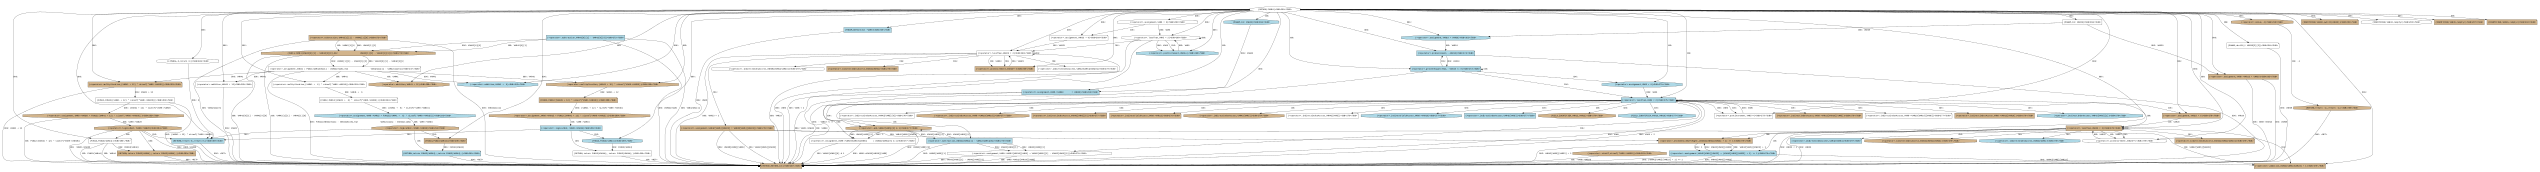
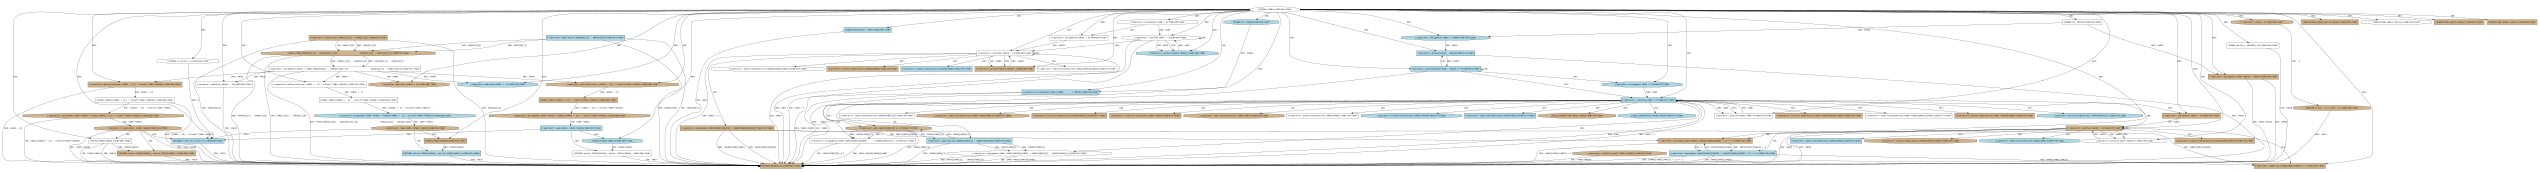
  digraph {
    fontname="Liberation Mono"
    node [fillcolor=tan fontname="Liberation Mono" shape=octagon style=filled]
    edge [fontname="Liberation Mono"]
    n1 [fillcolor=white label="(METHOD,FUN10)<SUB>259</SUB>"]
    n2 [fillcolor=lightblue label="(PARAM,DWTContext *VAR8)<SUB>259</SUB>" shape=note]
    n3 [fillcolor=white label="(PARAM,uint16_t VAR38[2][2])<SUB>259</SUB>" shape=note]
    n4 [fillcolor=white label="(PARAM,int VAR39)<SUB>260</SUB>" shape=box]
    n5 [fillcolor=lightblue label="(PARAM,int VAR40)<SUB>260</SUB>"]
    n6 [fillcolor=lightblue label="(&lt;operator&gt;.assignment,VAR10 = VAR39)<SUB>262</SUB>"]
    n7 [label="(&lt;operator&gt;.assignment,VAR8-&gt;VAR13 = VAR39)<SUB>265</SUB>" shape=box]
    n8 [fillcolor=lightblue label="(&lt;operator&gt;.assignment,VAR8-&gt;VAR40       = VAR40)<SUB>266</SUB>" shape=note]
    n9 [fillcolor=lightblue label="(RETURN,return 0;,return 0;)<SUB>300</SUB>" shape=box]
    n10 [fillcolor=white label="(&lt;operator&gt;.lessThan,VAR5 &lt; 2)<SUB>268</SUB>"]
    n11 [fillcolor=lightblue label="(&lt;operator&gt;.postIncrement,VAR5++)<SUB>268</SUB>"]
    n12 [fillcolor=lightblue label="(&lt;operator&gt;.greaterEqualsThan,--VAR10 &gt;= 0)<SUB>274</SUB>" shape=note]
    n13 [label="(IDENTIFIER,VAR40,switch(VAR40))<SUB>281</SUB>" shape=note]
    n14 [fillcolor=white label="(LITERAL,0,return 0;)<SUB>300</SUB>"]
    n15 [fillcolor=white label="(&lt;operator&gt;.assignment,VAR5 = 0)<SUB>268</SUB>"]
    n16 [fillcolor=white label="(&lt;operator&gt;.lessThan,VAR23 &lt; 2)<SUB>269</SUB>" shape=note]
    n17 [label="(&lt;operator&gt;.postIncrement,VAR23++)<SUB>269</SUB>" shape=box]
    n18 [fillcolor=lightblue label="(&lt;operator&gt;.lessThan,VAR5 &lt; 2)<SUB>275</SUB>" shape=note]
    n19 [fillcolor=white label="(&lt;operator&gt;.postIncrement,VAR5++)<SUB>275</SUB>" shape=box]
    n20 [fillcolor=white label="(IDENTIFIER,VAR43,&lt;empty&gt;)<SUB>282</SUB>"]
    n21 [label="(IDENTIFIER,VAR45,&lt;empty&gt;)<SUB>287</SUB>" shape=box]
    n22 [label="(IDENTIFIER,VAR46,&lt;empty&gt;)<SUB>292</SUB>" shape=note]
    n23 [fillcolor=white label="(&lt;operator&gt;.assignment,VAR23 = 0)<SUB>269</SUB>" shape=note]
    n24 [fillcolor=lightblue label="(&lt;operator&gt;.preDecrement,--VAR10)<SUB>274</SUB>" shape=note]
    n25 [fillcolor=lightblue label="(&lt;operator&gt;.assignment,VAR5 = 0)<SUB>275</SUB>"]
    n26 [label="(&lt;operator&gt;.minus,-1)<SUB>298</SUB>"]
    n27 [label="(&lt;operator&gt;.lessThan,VAR23 &lt; 2)<SUB>278</SUB>" shape=note]
    n28 [fillcolor=white label="(&lt;operator&gt;.postIncrement,VAR23++)<SUB>278</SUB>"]
    n29 [label="(&lt;operator&gt;.and,VAR42[VAR5][0] &amp; 1)<SUB>277</SUB>"]
    n30 [label="(&lt;operator&gt;.assignment,VAR23 = 0)<SUB>278</SUB>" shape=box]
    n31 [label="(&lt;operator&gt;.multiplication,(VAR41 + 12) * sizeof(*VAR8-&gt;VAR28))<SUB>283</SUB>" shape=note]
    n32 [fillcolor=white label="(FUN13,FUN13(VAR44))<SUB>285</SUB>" shape=note]
    n33 [label="(&lt;operator&gt;.multiplication,(VAR41 + 12) * sizeof(*VAR8-&gt;VAR15))<SUB>288</SUB>"]
    n34 [fillcolor=lightblue label="(FUN13,FUN13(VAR44))<SUB>290</SUB>"]
    n35 [fillcolor=white label="(&lt;operator&gt;.multiplication,(VAR41 +  6) * sizeof(*VAR8-&gt;VAR15))<SUB>293</SUB>" shape=box]
    n36 [label="(FUN13,FUN13(VAR44))<SUB>295</SUB>" shape=note]
    n37 [label="(&lt;operator&gt;.arithmeticShiftRight,(VAR42[VAR5][VAR23] + 1) &gt;&gt; 1)<SUB>279</SUB>" shape=box]
    n38 [fillcolor=white label="(&lt;operator&gt;.addition,VAR41 + 12)<SUB>283</SUB>" shape=box]
    n39 [label="(&lt;operator&gt;.addition,VAR41 + 12)<SUB>288</SUB>"]
    n40 [fillcolor=lightblue label="(&lt;operator&gt;.addition,VAR41 +  6)<SUB>293</SUB>"]
    n41 [label="(&lt;operator&gt;.addition,VAR42[VAR5][VAR23] + 1)<SUB>279</SUB>" shape=note]
    n42 [label="(METHOD_RETURN,int)<SUB>259</SUB>" shape=box]
    n43 [label="(&lt;operator&gt;.assignment,VAR42[VAR5][VAR23] = VAR38[VAR5][VAR23])<SUB>270</SUB>" shape=note]
    n44 [fillcolor=white label="(&lt;operator&gt;.indirectIndexAccess,VAR42[VAR5][VAR23])<SUB>270</SUB>" shape=box]
    n45 [fillcolor=white label="(&lt;operator&gt;.indirectIndexAccess,VAR38[VAR5][VAR23])<SUB>270</SUB>"]
    n46 [label="(&lt;operator&gt;.indirectIndexAccess,VAR42[VAR5])<SUB>270</SUB>" shape=box]
+   n47 [fillcolor=lightblue label="(&lt;operator&gt;.indirectIndexAccess,VAR38[VAR5])<SUB>270</SUB>" shape=box]
    n48 [fillcolor=white label="(&lt;operator&gt;.assignment,VAR8-&gt;VAR12[VAR10][VAR5] = VAR42[VAR5][1] - VAR42[VAR5][0])<SUB>276</SUB>"]
    n49 [fillcolor=white label="(&lt;operator&gt;.assignment,VAR8-&gt;VAR19[VAR10][VAR5]     = VAR42[VAR5][0] &amp; 1)<SUB>277</SUB>" shape=box]
    n50 [fillcolor=lightblue label="(&lt;operator&gt;.subtraction,VAR42[VAR5][1] - VAR42[VAR5][0])<SUB>276</SUB>" shape=box]
    n51 [label="(&lt;operator&gt;.indirectIndexAccess,VAR8-&gt;VAR12[VAR10][VAR5])<SUB>276</SUB>" shape=box]
    n52 [fillcolor=white label="(&lt;operator&gt;.indirectIndexAccess,VAR8-&gt;VAR19[VAR10][VAR5])<SUB>277</SUB>" shape=note]
    n53 [label="(&lt;operator&gt;.indirectIndexAccess,VAR8-&gt;VAR12[VAR10])<SUB>276</SUB>" shape=box]
    n54 [fillcolor=lightblue label="(&lt;operator&gt;.indirectIndexAccess,VAR42[VAR5][1])<SUB>276</SUB>"]
    n55 [fillcolor=white label="(&lt;operator&gt;.indirectIndexAccess,VAR42[VAR5][0])<SUB>276</SUB>" shape=box]
    n56 [label="(&lt;operator&gt;.indirectIndexAccess,VAR8-&gt;VAR19[VAR10])<SUB>277</SUB>"]
    n57 [label="(&lt;operator&gt;.indirectIndexAccess,VAR42[VAR5][0])<SUB>277</SUB>" shape=box]
    n58 [label="(&lt;operator&gt;.indirectFieldAccess,VAR8-&gt;VAR12)<SUB>276</SUB>" shape=note]
    n59 [label="(&lt;operator&gt;.indirectIndexAccess,VAR42[VAR5])<SUB>276</SUB>"]
    n60 [fillcolor=white label="(&lt;operator&gt;.indirectIndexAccess,VAR42[VAR5])<SUB>276</SUB>" shape=note]
    n61 [fillcolor=lightblue label="(&lt;operator&gt;.indirectFieldAccess,VAR8-&gt;VAR19)<SUB>277</SUB>"]
    n62 [fillcolor=lightblue label="(&lt;operator&gt;.indirectIndexAccess,VAR42[VAR5])<SUB>277</SUB>" shape=box]
    n63 [label="(FIELD_IDENTIFIER,VAR12,VAR12)<SUB>276</SUB>"]
    n64 [fillcolor=lightblue label="(FIELD_IDENTIFIER,VAR19,VAR19)<SUB>277</SUB>"]
    n65 [label="(RETURN,return -1;,return -1;)<SUB>298</SUB>"]
    n66 [fillcolor=lightblue label="(&lt;operator&gt;.assignment,VAR42[VAR5][VAR23] = (VAR42[VAR5][VAR23] + 1) &gt;&gt; 1)<SUB>279</SUB>" shape=note]
    n67 [label="(&lt;operator&gt;.indirectIndexAccess,VAR42[VAR5][VAR23])<SUB>279</SUB>" shape=note]
    n68 [fillcolor=lightblue label="(&lt;operator&gt;.indirectIndexAccess,VAR42[VAR5])<SUB>279</SUB>" shape=note]
    n69 [label="(&lt;operator&gt;.indirectIndexAccess,VAR42[VAR5][VAR23])<SUB>279</SUB>"]
    n70 [fillcolor=lightblue label="(&lt;operator&gt;.indirectIndexAccess,VAR42[VAR5])<SUB>279</SUB>"]
    n71 [fillcolor=white label="(FUN12,FUN12((VAR41 + 12) * sizeof(*VAR8-&gt;VAR28)))<SUB>283</SUB>" shape=box]
    n72 [label="(RETURN,return FUN13(VAR44);,return FUN13(VAR44);)<SUB>285</SUB>" shape=box]
    n73 [label="(FUN12,FUN12((VAR41 + 12) * sizeof(*VAR8-&gt;VAR15)))<SUB>288</SUB>" shape=note]
    n74 [fillcolor=white label="(RETURN,return FUN13(VAR44);,return FUN13(VAR44);)<SUB>290</SUB>" shape=box]
    n75 [fillcolor=white label="(FUN12,FUN12((VAR41 +  6) * sizeof(*VAR8-&gt;VAR15)))<SUB>293</SUB>" shape=note]
    n76 [fillcolor=lightblue label="(RETURN,return FUN13(VAR44);,return FUN13(VAR44);)<SUB>295</SUB>" shape=note]
    n77 [fillcolor=white label="(&lt;operator&gt;.assignment,VAR41 = FUN11(VAR42[0][1] - VAR42[0][0],\012                   VAR42[1][1] - VAR42[1][0]))<SUB>272</SUB>" shape=note]
    n78 [label="(FUN11,FUN11(VAR42[0][1] - VAR42[0][0],\012                   VAR42[1][1] - VAR42[1][0]))<SUB>272</SUB>"]
    n79 [label="(&lt;operator&gt;.assignment,VAR8-&gt;VAR28 = FUN12((VAR41 + 12) * sizeof(*VAR8-&gt;VAR28)))<SUB>283</SUB>"]
    n80 [label="(&lt;operator&gt;.logicalNot,!VAR8-&gt;VAR28)<SUB>284</SUB>"]
    n81 [label="(&lt;operator&gt;.assignment,VAR8-&gt;VAR15 = FUN12((VAR41 + 12) * sizeof(*VAR8-&gt;VAR15)))<SUB>288</SUB>"]
    n82 [fillcolor=lightblue label="(&lt;operator&gt;.logicalNot,!VAR8-&gt;VAR15)<SUB>289</SUB>" shape=box]
    n83 [fillcolor=lightblue label="(&lt;operator&gt;.assignment,VAR8-&gt;VAR15 = FUN12((VAR41 +  6) * sizeof(*VAR8-&gt;VAR15)))<SUB>293</SUB>"]
    n84 [label="(&lt;operator&gt;.logicalNot,!VAR8-&gt;VAR15)<SUB>294</SUB>"]
    n85 [fillcolor=lightblue label="(&lt;operator&gt;.subtraction,VAR42[0][1] - VAR42[0][0])<SUB>272</SUB>" shape=box]
    n86 [label="(&lt;operator&gt;.subtraction,VAR42[1][1] - VAR42[1][0])<SUB>273</SUB>" shape=note]
    n87 [label="(&lt;operator&gt;.sizeOf,sizeof(*VAR8-&gt;VAR28))<SUB>283</SUB>"]
    n1 -> n2 [label="DDG: "]
    n1 -> n3 [label="DDG: "]
    n1 -> n4 [label="DDG: "]
    n1 -> n5 [label="DDG: "]
    n1 -> n6 [label="DDG: "]
    n1 -> n7 [label="DDG: "]
    n1 -> n8 [label="DDG: "]
    n1 -> n9 [label="DDG: "]
    n1 -> n10 [label="DDG: "]
    n1 -> n11 [label="DDG: "]
    n1 -> n12 [label="DDG: "]
    n1 -> n13 [label="DDG: "]
    n1 -> n14 [label="DDG: "]
    n1 -> n15 [label="DDG: "]
    n1 -> n16 [label="DDG: "]
    n1 -> n17 [label="DDG: "]
    n1 -> n18 [label="DDG: "]
    n1 -> n19 [label="DDG: "]
    n1 -> n20 [label="DDG: "]
    n1 -> n21 [label="DDG: "]
    n1 -> n22 [label="DDG: "]
    n1 -> n23 [label="DDG: "]
    n1 -> n24 [label="DDG: "]
    n1 -> n25 [label="DDG: "]
    n1 -> n26 [label="DDG: "]
    n1 -> n27 [label="DDG: "]
    n1 -> n28 [label="DDG: "]
    n1 -> n29 [label="DDG: "]
    n1 -> n30 [label="DDG: "]
    n1 -> n31 [label="DDG: "]
    n1 -> n32 [label="DDG: "]
    n1 -> n33 [label="DDG: "]
    n1 -> n34 [label="DDG: "]
    n1 -> n35 [label="DDG: "]
    n1 -> n36 [label="DDG: "]
    n1 -> n37 [label="DDG: "]
    n1 -> n38 [label="DDG: "]
    n1 -> n39 [label="DDG: "]
    n1 -> n40 [label="DDG: "]
    n1 -> n41 [label="DDG: "]
    n2 -> n42 [label="DDG: VAR8"]
    n3 -> n42 [label="DDG: VAR38"]
    n4 -> n6 [label="DDG: VAR39"]
    n4 -> n7 [label="DDG: VAR39"]
    n5 -> n8 [label="DDG: VAR40"]
    n6 -> n24 [label="DDG: VAR10"]
    n7 -> n42 [label="DDG: VAR8-&gt;VAR13"]
    n7 -> n42 [label="DDG: VAR39"]
    n8 -> n42 [label="DDG: VAR8-&gt;VAR40"]
    n8 -> n42 [label="DDG: VAR40"]
    n9 -> n42 [label="DDG: &lt;RET&gt;"]
    n10 -> n10 [label="CDG: "]
    n10 -> n11 [label="DDG: VAR5"]
    n10 -> n11 [label="CDG: "]
    n10 -> n16 [label="CDG: "]
    n10 -> n42 [label="DDG: VAR5"]
    n10 -> n42 [label="DDG: VAR5 &lt; 2"]
    n11 -> n10 [label="DDG: VAR5"]
    n12 -> n12 [label="CDG: "]
    n12 -> n18 [label="CDG: "]
    n12 -> n24 [label="CDG: "]
    n12 -> n25 [label="CDG: "]
    n12 -> n42 [label="DDG: --VAR10 &gt;= 0"]
    n14 -> n9 [label="DDG: 0"]
    n15 -> n10 [label="DDG: VAR5"]
    n15 -> n23 [label="CDG: "]
    n16 -> n16 [label="CDG: "]
    n16 -> n17 [label="DDG: VAR23"]
    n16 -> n17 [label="CDG: "]
    n16 -> n42 [label="DDG: VAR23"]
    n16 -> n42 [label="DDG: VAR23 &lt; 2"]
    n16 -> n43 [label="CDG: "]
    n16 -> n44 [label="CDG: "]
    n16 -> n45 [label="CDG: "]
    n16 -> n46 [label="CDG: "]
+   n16 -> n47 [label="CDG: "]
    n17 -> n16 [label="DDG: VAR23"]
    n18 -> n18 [label="CDG: "]
    n18 -> n19 [label="DDG: VAR5"]
    n18 -> n19 [label="CDG: "]
    n18 -> n27 [label="CDG: "]
    n18 -> n29 [label="CDG: "]
    n18 -> n30 [label="CDG: "]
    n18 -> n42 [label="DDG: VAR5"]
    n18 -> n42 [label="DDG: VAR5 &lt; 2"]
    n18 -> n48 [label="CDG: "]
    n18 -> n49 [label="CDG: "]
    n18 -> n50 [label="CDG: "]
    n18 -> n51 [label="CDG: "]
    n18 -> n52 [label="CDG: "]
    n18 -> n53 [label="CDG: "]
    n18 -> n54 [label="CDG: "]
    n18 -> n55 [label="CDG: "]
    n18 -> n56 [label="CDG: "]
    n18 -> n57 [label="CDG: "]
    n18 -> n58 [label="CDG: "]
    n18 -> n59 [label="CDG: "]
    n18 -> n60 [label="CDG: "]
    n18 -> n61 [label="CDG: "]
    n18 -> n62 [label="CDG: "]
    n18 -> n63 [label="CDG: "]
    n18 -> n64 [label="CDG: "]
    n19 -> n18 [label="DDG: VAR5"]
    n23 -> n16 [label="DDG: VAR23"]
    n24 -> n12 [label="DDG: VAR10"]
    n24 -> n42 [label="DDG: VAR10"]
    n25 -> n18 [label="DDG: VAR5"]
    n26 -> n65 [label="DDG: -1"]
    n27 -> n27 [label="CDG: "]
    n27 -> n28 [label="DDG: VAR23"]
    n27 -> n28 [label="CDG: "]
    n27 -> n37 [label="CDG: "]
    n27 -> n41 [label="CDG: "]
    n27 -> n42 [label="DDG: VAR23"]
    n27 -> n42 [label="DDG: VAR23 &lt; 2"]
    n27 -> n66 [label="CDG: "]
    n27 -> n67 [label="CDG: "]
    n27 -> n68 [label="CDG: "]
    n27 -> n69 [label="CDG: "]
    n27 -> n70 [label="CDG: "]
    n28 -> n27 [label="DDG: VAR23"]
    n29 -> n42 [label="DDG: VAR42[VAR5][0]"]
    n29 -> n49 [label="DDG: VAR42[VAR5][0]"]
    n29 -> n49 [label="DDG: 1"]
    n29 -> n50 [label="DDG: VAR42[VAR5][0]"]
    n30 -> n27 [label="DDG: VAR23"]
    n31 -> n42 [label="DDG: VAR41 + 12"]
    n31 -> n71 [label="DDG: VAR41 + 12"]
    n32 -> n42 [label="DDG: VAR44"]
    n32 -> n42 [label="DDG: FUN13(VAR44)"]
    n32 -> n72 [label="DDG: FUN13(VAR44)"]
    n33 -> n73 [label="DDG: VAR41 + 12"]
    n34 -> n74 [label="DDG: FUN13(VAR44)"]
    n35 -> n75 [label="DDG: VAR41 +  6"]
    n36 -> n76 [label="DDG: FUN13(VAR44)"]
    n37 -> n42 [label="DDG: VAR42[VAR5][VAR23] + 1"]
    n37 -> n66 [label="DDG: VAR42[VAR5][VAR23] + 1"]
    n37 -> n66 [label="DDG: 1"]
    n38 -> n42 [label="DDG: VAR41"]
    n43 -> n37 [label="DDG: VAR42[VAR5][VAR23]"]
    n43 -> n41 [label="DDG: VAR42[VAR5][VAR23]"]
    n43 -> n42 [label="DDG: VAR42[VAR5][VAR23]"]
    n43 -> n42 [label="DDG: VAR38[VAR5][VAR23]"]
    n48 -> n42 [label="DDG: VAR8-&gt;VAR12[VAR10][VAR5]"]
    n48 -> n42 [label="DDG: VAR42[VAR5][1] - VAR42[VAR5][0]"]
    n49 -> n42 [label="DDG: VAR8-&gt;VAR19[VAR10][VAR5]"]
    n49 -> n42 [label="DDG: VAR42[VAR5][0] &amp; 1"]
    n50 -> n29 [label="DDG: VAR42[VAR5][0]"]
    n50 -> n42 [label="DDG: VAR42[VAR5][1]"]
    n50 -> n48 [label="DDG: VAR42[VAR5][1]"]
    n50 -> n48 [label="DDG: VAR42[VAR5][0]"]
    n65 -> n42 [label="DDG: &lt;RET&gt;"]
    n66 -> n37 [label="DDG: VAR42[VAR5][VAR23]"]
    n66 -> n41 [label="DDG: VAR42[VAR5][VAR23]"]
    n66 -> n42 [label="DDG: VAR42[VAR5][VAR23]"]
    n66 -> n42 [label="DDG: (VAR42[VAR5][VAR23] + 1) &gt;&gt; 1"]
    n71 -> n42 [label="DDG: (VAR41 + 12) * sizeof(*VAR8-&gt;VAR28)"]
    n71 -> n79 [label="DDG: (VAR41 + 12) * sizeof(*VAR8-&gt;VAR28)"]
    n72 -> n42 [label="DDG: &lt;RET&gt;"]
    n73 -> n81 [label="DDG: (VAR41 + 12) * sizeof(*VAR8-&gt;VAR15)"]
    n74 -> n42 [label="DDG: &lt;RET&gt;"]
    n75 -> n83 [label="DDG: (VAR41 +  6) * sizeof(*VAR8-&gt;VAR15)"]
    n76 -> n42 [label="DDG: &lt;RET&gt;"]
    n77 -> n31 [label="DDG: VAR41"]
    n77 -> n33 [label="DDG: VAR41"]
    n77 -> n35 [label="DDG: VAR41"]
    n77 -> n38 [label="DDG: VAR41"]
    n77 -> n39 [label="DDG: VAR41"]
    n77 -> n40 [label="DDG: VAR41"]
    n77 -> n42 [label="DDG: FUN11(VAR42[0][1] - VAR42[0][0],\012                   VAR42[1][1] - VAR42[1][0])"]
    n78 -> n42 [label="DDG: VAR42[0][1] - VAR42[0][0]"]
    n78 -> n42 [label="DDG: VAR42[1][1] - VAR42[1][0]"]
    n78 -> n77 [label="DDG: VAR42[0][1] - VAR42[0][0]"]
    n78 -> n77 [label="DDG: VAR42[1][1] - VAR42[1][0]"]
    n79 -> n42 [label="DDG: FUN12((VAR41 + 12) * sizeof(*VAR8-&gt;VAR28))"]
    n79 -> n80 [label="DDG: VAR8-&gt;VAR28"]
    n80 -> n9 [label="CDG: "]
    n80 -> n32 [label="CDG: "]
    n80 -> n42 [label="DDG: VAR8-&gt;VAR28"]
    n80 -> n42 [label="DDG: !VAR8-&gt;VAR28"]
    n80 -> n72 [label="CDG: "]
    n81 -> n82 [label="DDG: VAR8-&gt;VAR15"]
    n82 -> n9 [label="CDG: "]
    n82 -> n34 [label="CDG: "]
    n82 -> n74 [label="CDG: "]
    n83 -> n84 [label="DDG: VAR8-&gt;VAR15"]
    n84 -> n9 [label="CDG: "]
    n84 -> n36 [label="CDG: "]
    n84 -> n76 [label="CDG: "]
    n85 -> n42 [label="DDG: VAR42[0][1]"]
    n85 -> n42 [label="DDG: VAR42[0][0]"]
    n85 -> n78 [label="DDG: VAR42[0][1]"]
    n85 -> n78 [label="DDG: VAR42[0][0]"]
    n86 -> n42 [label="DDG: VAR42[1][1]"]
    n86 -> n42 [label="DDG: VAR42[1][0]"]
    n86 -> n78 [label="DDG: VAR42[1][1]"]
    n86 -> n78 [label="DDG: VAR42[1][0]"]
    n87 -> n42 [label="DDG: *VAR8-&gt;VAR28"]
  }
